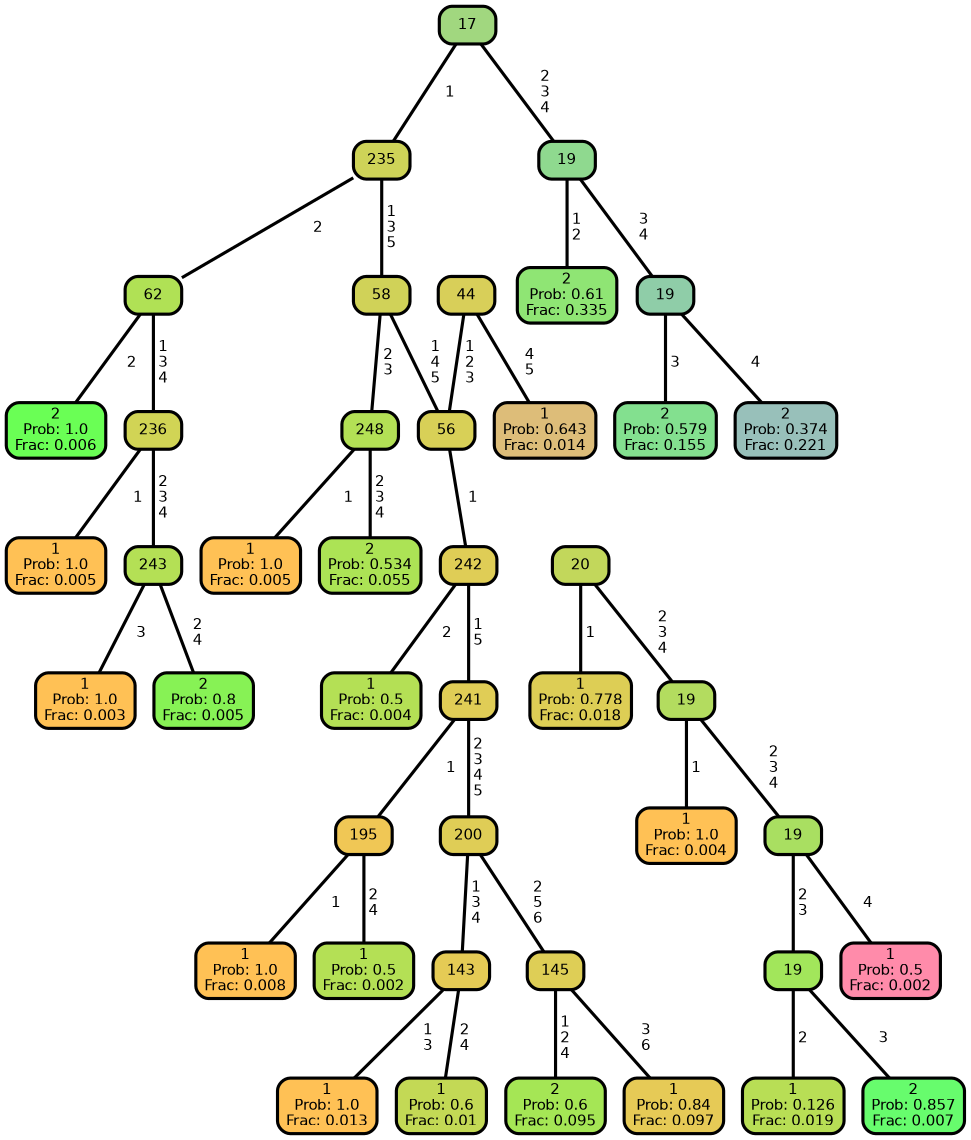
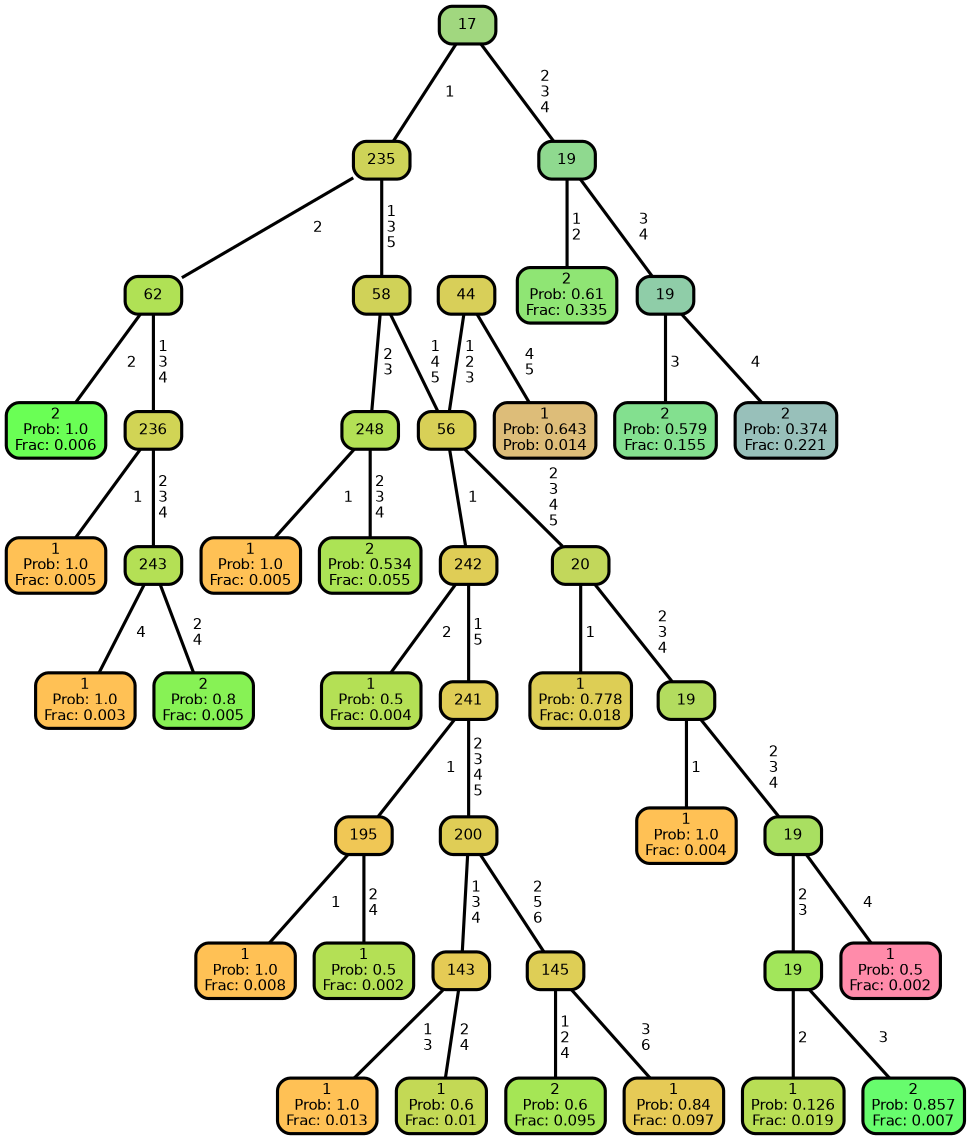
  graph {
    ranksep="0 equally"
    splines=straight
    node [color=black fillcolor="#ffc155" fontcolor=black fontname=helvetica penwidth=3 shape=box style="filled, rounded"]
    edge [color=black fontname=helvetica penwidth=3]
    n1 [fillcolor="#6aff55" label="2\nProb: 1.0\nFrac: 0.006"]
    n2 [fillcolor="#b0e155" label=62]
    n3 [fillcolor="#d1d455" label=236]
    n4 [label="1\nProb: 1.0\nFrac: 0.005"]
    n5 [fillcolor="#b4e055" label=243]
    n6 [label="1\nProb: 1.0\nFrac: 0.003"]
    n7 [fillcolor="#87f255" label="2\nProb: 0.8\nFrac: 0.005"]
    n8 [fillcolor="#ced358" label=235]
    n9 [fillcolor="#d0d258" label=58]
    n10 [fillcolor="#b3e055" label=248]
    n11 [fillcolor="#d8d057" label=56]
    n12 [label="1\nProb: 1.0\nFrac: 0.005"]
    n13 [fillcolor="#ace355" label="2\nProb: 0.534\nFrac: 0.055"]
    n14 [fillcolor="#d8cf59" label=44]
-   n15 [fillcolor="#ddbd79" label="1\nProb: 0.643\nFrac: 0.014"]
+   n15 [fillcolor="#ddbd79" label="1\nProb: 0.643\nProb: 0.014"]
    n16 [fillcolor="#b4e055" label="1\nProb: 0.5\nFrac: 0.004"]
    n17 [fillcolor="#dfcd56" label=242]
    n18 [fillcolor="#e0cd56" label=241]
    n19 [fillcolor="#f0c755" label=195]
    n20 [fillcolor="#dfcd56" label=200]
    n21 [label="1\nProb: 1.0\nFrac: 0.008"]
    n22 [fillcolor="#b4e055" label="1\nProb: 0.5\nFrac: 0.002"]
    n23 [fillcolor="#e5cb55" label=143]
    n24 [fillcolor="#dece56" label=145]
    n25 [label="1\nProb: 1.0\nFrac: 0.013"]
    n26 [fillcolor="#c3d955" label="1\nProb: 0.6\nFrac: 0.01"]
    n27 [fillcolor="#a5e655" label="2\nProb: 0.6\nFrac: 0.095"]
    n28 [fillcolor="#e6ca56" label="1\nProb: 0.84\nFrac: 0.097"]
    n29 [fillcolor="#c2d75b" label=20]
    n30 [fillcolor="#ddce55" label="1\nProb: 0.778\nFrac: 0.018"]
    n31 [fillcolor="#b3dc5f" label=19]
    n32 [label="1\nProb: 1.0\nFrac: 0.004"]
    n33 [fillcolor="#a9df61" label=19]
    n34 [fillcolor="#a2e65b" label=19]
    n35 [fillcolor="#ff8baa" label="1\nProb: 0.5\nFrac: 0.002"]
    n36 [fillcolor="#b8de55" label="1\nProb: 0.126\nFrac: 0.019"]
    n37 [fillcolor="#67fc6d" label="2\nProb: 0.857\nFrac: 0.007"]
    n38 [fillcolor="#a1d77f" label=17]
    n39 [fillcolor="#8fd98f" label=19]
    n40 [fillcolor="#8fe574" label="2\nProb: 0.61\nFrac: 0.335"]
    n41 [fillcolor="#8fcda8" label=19]
    n42 [fillcolor="#83e08f" label="2\nProb: 0.579\nFrac: 0.155"]
    n43 [fillcolor="#98c0ba" label="2\nProb: 0.374\nFrac: 0.221"]
    subgraph sub_1 {
      rank=same
    }
    n2 -- n1 [label=" 2"]
    n2 -- n3 [label=" 1\n 3\n 4"]
    n3 -- n4 [label=" 1"]
    n3 -- n5 [label=" 2\n 3\n 4"]
-   n5 -- n6 [label=" 3"]
+   n5 -- n6 [label=" 4"]
    n5 -- n7 [label=" 2\n 4"]
    n8 -- n2 [label=" 2"]
    n8 -- n9 [label=" 1\n 3\n 5"]
    n9 -- n10 [label=" 2\n 3"]
    n9 -- n11 [label=" 1\n 4\n 5"]
    n10 -- n12 [label=" 1"]
    n10 -- n13 [label=" 2\n 3\n 4"]
    n11 -- n17 [label=" 1"]
+   n11 -- n29 [label=" 2\n 3\n 4\n 5"]
    n14 -- n11 [label=" 1\n 2\n 3"]
    n14 -- n15 [label=" 4\n 5"]
    n17 -- n16 [label=" 2"]
    n17 -- n18 [label=" 1\n 5"]
    n18 -- n19 [label=" 1"]
    n18 -- n20 [label=" 2\n 3\n 4\n 5"]
    n19 -- n21 [label=" 1"]
    n19 -- n22 [label=" 2\n 4"]
    n20 -- n23 [label=" 1\n 3\n 4"]
    n20 -- n24 [label=" 2\n 5\n 6"]
    n23 -- n25 [label=" 1\n 3"]
    n23 -- n26 [label=" 2\n 4"]
    n24 -- n27 [label=" 1\n 2\n 4"]
    n24 -- n28 [label=" 3\n 6"]
    n29 -- n30 [label=" 1"]
    n29 -- n31 [label=" 2\n 3\n 4"]
    n31 -- n32 [label=" 1"]
    n31 -- n33 [label=" 2\n 3\n 4"]
    n33 -- n34 [label=" 2\n 3"]
    n33 -- n35 [label=" 4"]
    n34 -- n36 [label=" 2"]
    n34 -- n37 [label=" 3"]
    n38 -- n8 [label=" 1"]
    n38 -- n39 [label=" 2\n 3\n 4"]
    n39 -- n40 [label=" 1\n 2"]
    n39 -- n41 [label=" 3\n 4"]
    n41 -- n42 [label=" 3"]
    n41 -- n43 [label=" 4"]
  }
